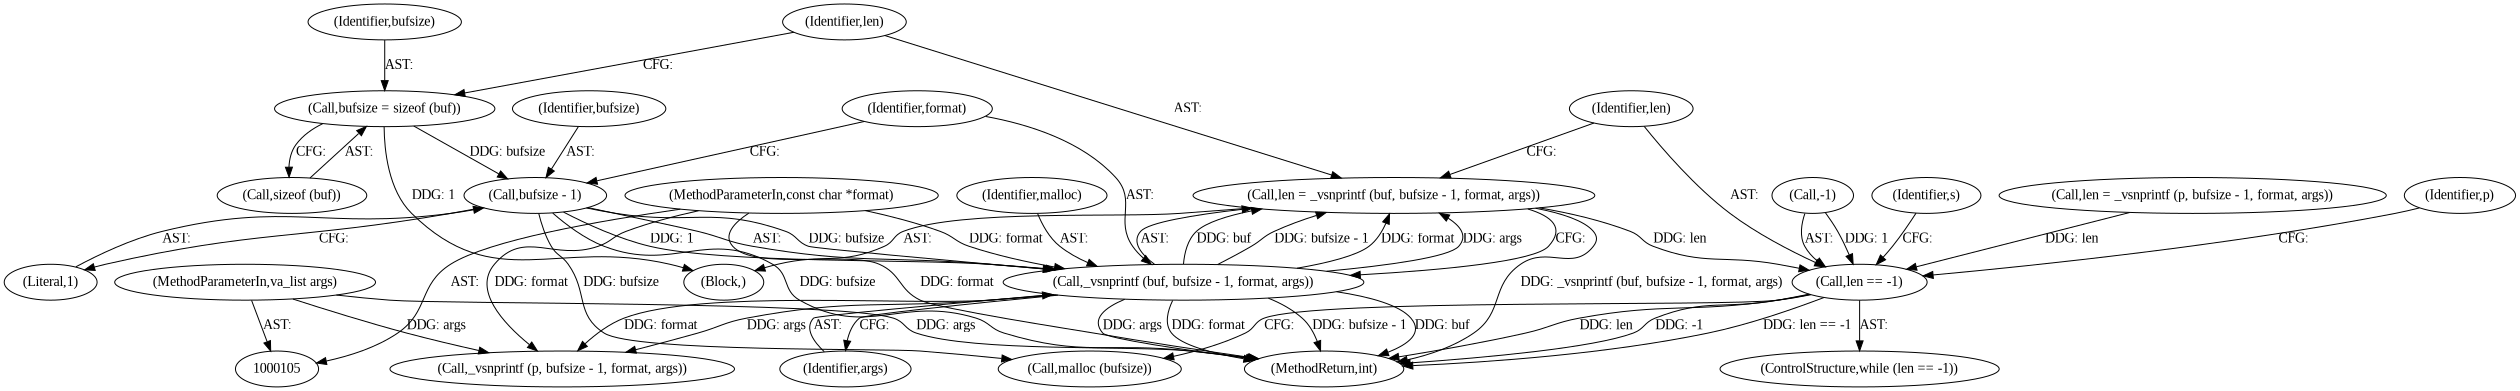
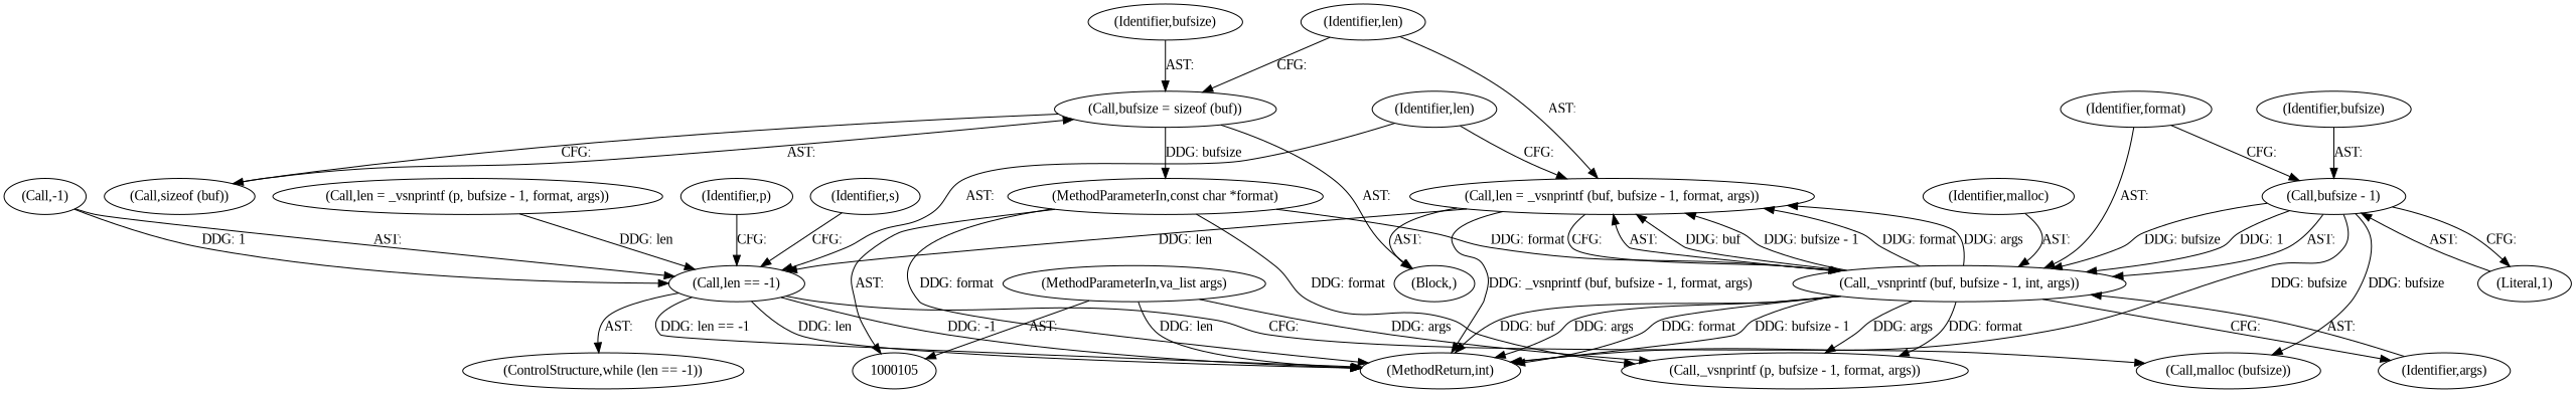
  digraph {
    fontname="Liberation Serif"
    node [fontname="Liberation Serif"]
    edge [fontname="Liberation Serif"]
    n1 [label="(Call,len = _vsnprintf (buf, bufsize - 1, format, args))"]
-   n2 [label="(Call,_vsnprintf (buf, bufsize - 1, format, args))"]
+   n2 [label="(Call,_vsnprintf (buf, bufsize - 1, int, args))"]
    n3 [label="(Call,len == -1)"]
    n4 [label="(Block,)"]
    n5 [label="(MethodReturn,int)"]
    n6 [label="(Identifier,args)"]
    n7 [label="(Call,_vsnprintf (p, bufsize - 1, format, args))"]
    n8 [label="(Call,malloc (bufsize))"]
    n9 [label="(ControlStructure,while (len == -1))"]
    n10 [label="(Call,bufsize - 1)"]
    n11 [label="(Literal,1)"]
    n12 [label="(Call,bufsize = sizeof (buf))"]
    n13 [label="(Call,sizeof (buf))"]
    n14 [label="(MethodParameterIn,const char *format)"]
    1000105
    n16 [label="(MethodParameterIn,va_list args)"]
    n17 [label="(Call,-1)"]
    n18 [label="(Identifier,format)"]
    n19 [label="(Identifier,s)"]
    n20 [label="(Identifier,malloc)"]
    n21 [label="(Identifier,len)"]
    n22 [label="(Identifier,len)"]
    n23 [label="(Identifier,bufsize)"]
    n24 [label="(Call,len = _vsnprintf (p, bufsize - 1, format, args))"]
    n25 [label="(Identifier,bufsize)"]
    n26 [label="(Identifier,p)"]
    n1 -> n2 [label="CFG: "]
    n1 -> n3 [label="DDG: len"]
    n1 -> n4 [label="AST: "]
    n1 -> n5 [label="DDG: _vsnprintf (buf, bufsize - 1, format, args)"]
    n2 -> n1 [label="AST: "]
    n2 -> n1 [label="DDG: buf"]
    n2 -> n1 [label="DDG: bufsize - 1"]
    n2 -> n1 [label="DDG: format"]
    n2 -> n1 [label="DDG: args"]
    n2 -> n5 [label="DDG: format"]
    n2 -> n5 [label="DDG: bufsize - 1"]
    n2 -> n5 [label="DDG: buf"]
    n2 -> n5 [label="DDG: args"]
    n2 -> n6 [label="CFG: "]
    n2 -> n7 [label="DDG: format"]
    n2 -> n7 [label="DDG: args"]
    n3 -> n5 [label="DDG: len == -1"]
    n3 -> n5 [label="DDG: len"]
    n3 -> n5 [label="DDG: -1"]
    n3 -> n8 [label="CFG: "]
    n3 -> n9 [label="AST: "]
    n6 -> n2 [label="AST: "]
    n10 -> n2 [label="AST: "]
    n10 -> n2 [label="DDG: bufsize"]
    n10 -> n2 [label="DDG: 1"]
    n10 -> n5 [label="DDG: bufsize"]
    n10 -> n8 [label="DDG: bufsize"]
    n10 -> n11 [label="CFG: "]
    n11 -> n10 [label="AST: "]
-   n12 -> n4 [label="DDG: 1"]
-   n12 -> n10 [label="DDG: bufsize"]
+   n12 -> n4 [label="AST: "]
+   n12 -> n14 [label="DDG: bufsize"]
    n12 -> n13 [label="CFG: "]
    n13 -> n12 [label="AST: "]
    n14 -> n2 [label="DDG: format"]
    n14 -> n5 [label="DDG: format"]
    n14 -> n7 [label="DDG: format"]
    n14 -> 1000105 [label="AST: "]
-   n16 -> n5 [label="DDG: args"]
+   n16 -> n5 [label="DDG: len"]
    n16 -> n7 [label="DDG: args"]
    n16 -> 1000105 [label="AST: "]
    n17 -> n3 [label="AST: "]
    n17 -> n3 [label="DDG: 1"]
    n18 -> n2 [label="AST: "]
    n18 -> n10 [label="CFG: "]
    n19 -> n3 [label="CFG: "]
    n20 -> n2 [label="AST: "]
    n21 -> n1 [label="CFG: "]
    n21 -> n3 [label="AST: "]
    n22 -> n1 [label="AST: "]
    n22 -> n12 [label="CFG: "]
    n23 -> n10 [label="AST: "]
    n24 -> n3 [label="DDG: len"]
    n25 -> n12 [label="AST: "]
    n26 -> n3 [label="CFG: "]
  }
